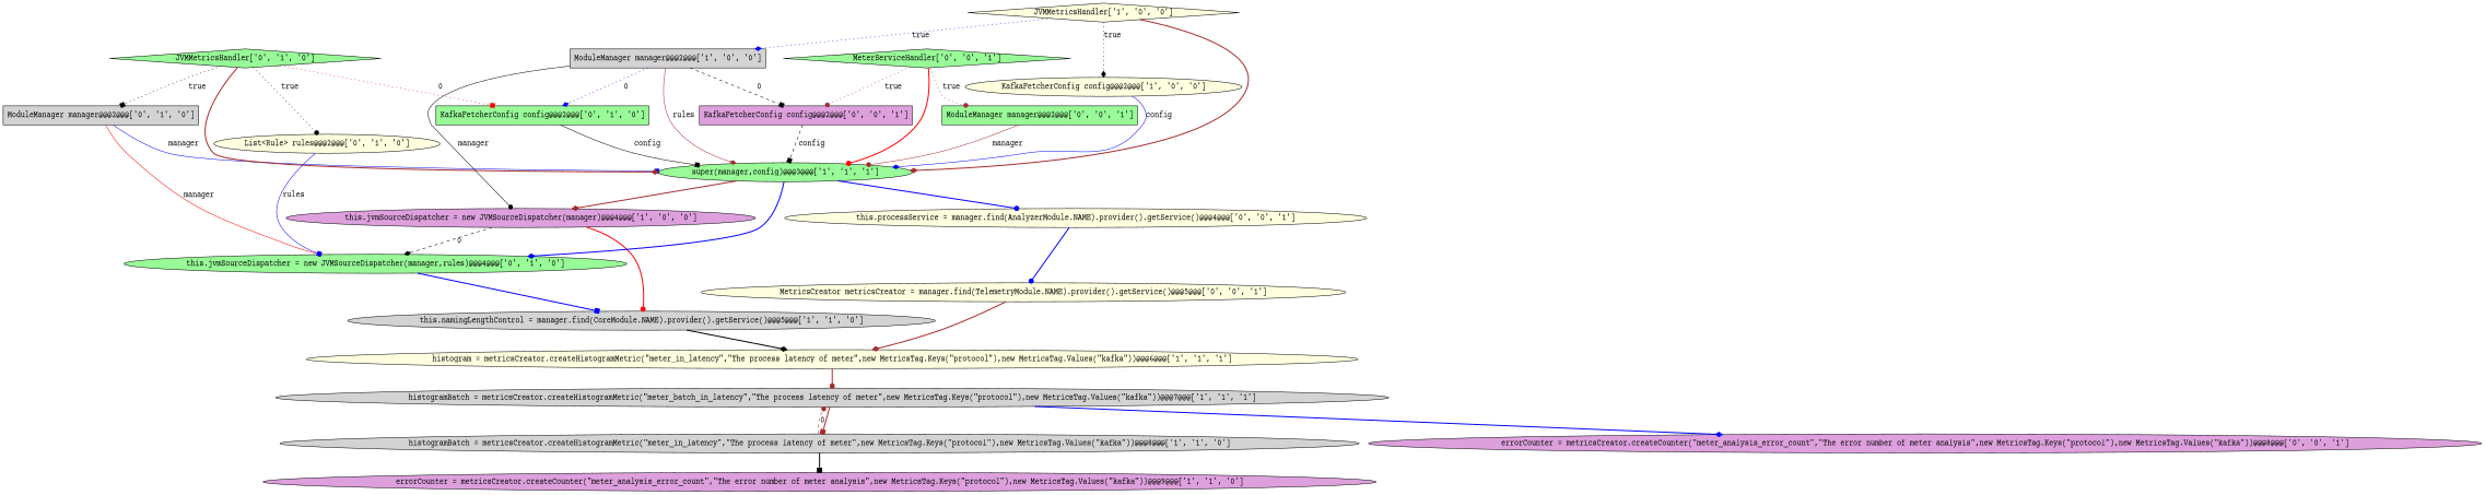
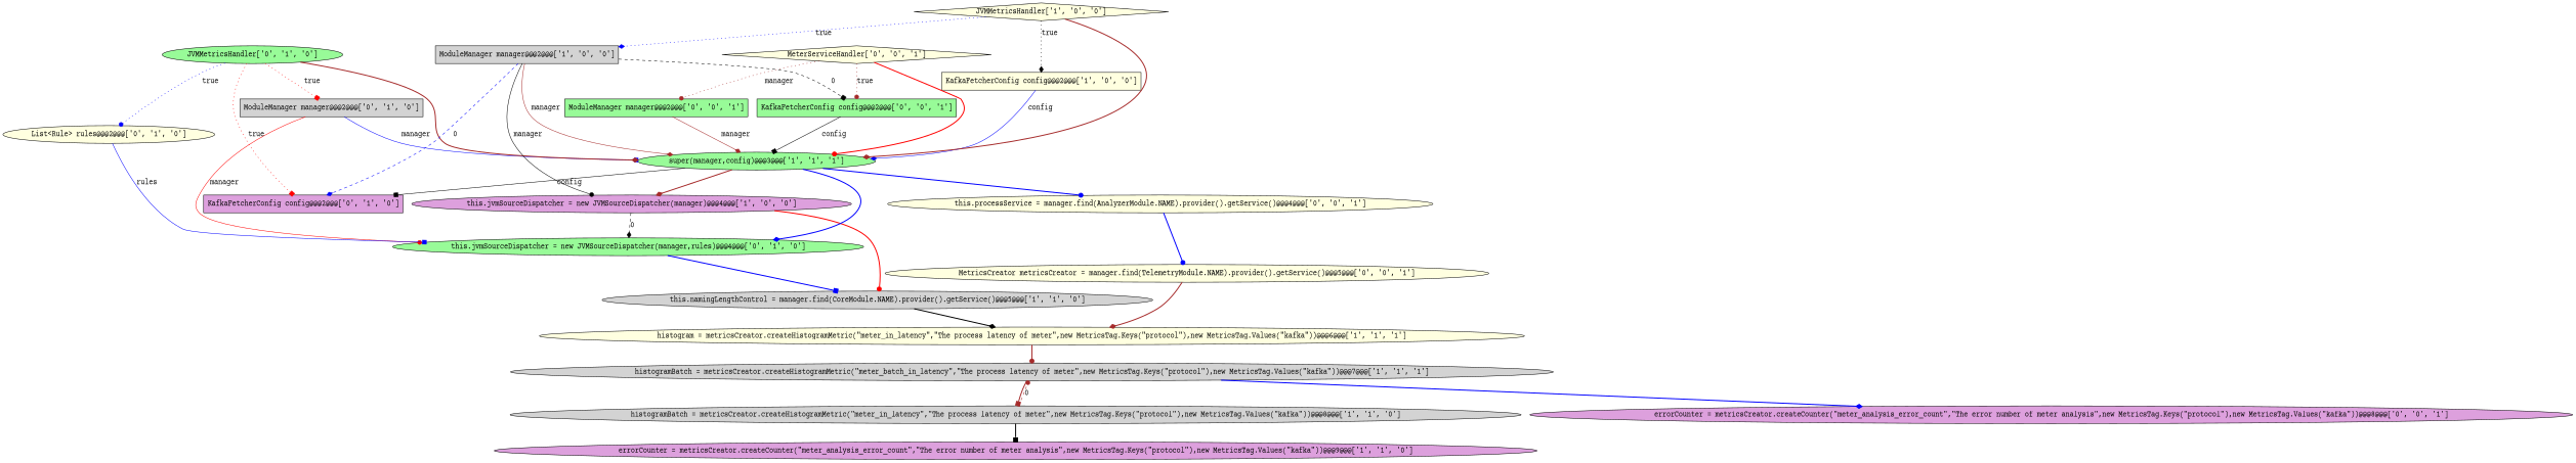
  digraph {
    fontname="Courier Prime"
    node [fillcolor=palegreen fontname="Courier Prime" shape=ellipse style=filled]
    edge [arrowhead=diamond color=blue fontname="Courier Prime" style=bold]
    n1 [fillcolor=plum label="this.jvmSourceDispatcher = new JVMSourceDispatcher(manager)@@@4@@@['1', '0', '0']"]
    n2 [label="this.jvmSourceDispatcher = new JVMSourceDispatcher(manager,rules)@@@4@@@['0', '1', '0']"]
    n3 [fillcolor=lightgrey label="this.namingLengthControl = manager.find(CoreModule.NAME).provider().getService()@@@5@@@['1', '1', '0']"]
    n4 [fillcolor=lightyellow label="histogram = metricsCreator.createHistogramMetric(\"meter_in_latency\",\"The process latency of meter\",new MetricsTag.Keys(\"protocol\"),new MetricsTag.Values(\"kafka\"))@@@6@@@['1', '1', '1']"]
    n5 [fillcolor=lightyellow label="this.processService = manager.find(AnalyzerModule.NAME).provider().getService()@@@4@@@['0', '0', '1']"]
    n6 [fillcolor=lightyellow label="MetricsCreator metricsCreator = manager.find(TelemetryModule.NAME).provider().getService()@@@5@@@['0', '0', '1']"]
-   n7 [fillcolor=lightyellow label="KafkaFetcherConfig config@@@2@@@['1', '0', '0']"]
+   n7 [fillcolor=lightyellow label="KafkaFetcherConfig config@@@2@@@['1', '0', '0']" shape=box]
    n8 [label="super(manager,config)@@@3@@@['1', '1', '1']"]
    n9 [fillcolor=lightgrey label="ModuleManager manager@@@2@@@['0', '1', '0']" shape=box]
    n10 [fillcolor=lightgrey label="histogramBatch = metricsCreator.createHistogramMetric(\"meter_batch_in_latency\",\"The process latency of meter\",new MetricsTag.Keys(\"protocol\"),new MetricsTag.Values(\"kafka\"))@@@7@@@['1', '1', '1']"]
    n11 [fillcolor=lightgrey label="histogramBatch = metricsCreator.createHistogramMetric(\"meter_in_latency\",\"The process latency of meter\",new MetricsTag.Keys(\"protocol\"),new MetricsTag.Values(\"kafka\"))@@@8@@@['1', '1', '0']"]
    n12 [fillcolor=plum label="errorCounter = metricsCreator.createCounter(\"meter_analysis_error_count\",\"The error number of meter analysis\",new MetricsTag.Keys(\"protocol\"),new MetricsTag.Values(\"kafka\"))@@@8@@@['0', '0', '1']"]
    n13 [fillcolor=plum label="errorCounter = metricsCreator.createCounter(\"meter_analysis_error_count\",\"The error number of meter analysis\",new MetricsTag.Keys(\"protocol\"),new MetricsTag.Values(\"kafka\"))@@@9@@@['1', '1', '0']"]
-   n14 [label="JVMMetricsHandler['0', '1', '0']" shape=diamond]
+   n14 [label="JVMMetricsHandler['0', '1', '0']"]
    n15 [fillcolor=lightyellow label="List<Rule> rules@@@2@@@['0', '1', '0']"]
-   n16 [label="KafkaFetcherConfig config@@@2@@@['0', '1', '0']" shape=box]
+   n16 [fillcolor=plum label="KafkaFetcherConfig config@@@2@@@['0', '1', '0']" shape=box]
    n17 [fillcolor=lightyellow label="JVMMetricsHandler['1', '0', '0']" shape=diamond]
    n18 [fillcolor=lightgrey label="ModuleManager manager@@@2@@@['1', '0', '0']" shape=box]
-   n19 [fillcolor=plum label="KafkaFetcherConfig config@@@2@@@['0', '0', '1']" shape=box]
+   n19 [label="KafkaFetcherConfig config@@@2@@@['0', '0', '1']" shape=box]
    n20 [label="ModuleManager manager@@@2@@@['0', '0', '1']" shape=box]
-   n21 [label="MeterServiceHandler['0', '0', '1']" shape=diamond]
+   n21 [fillcolor=lightyellow label="MeterServiceHandler['0', '0', '1']" shape=diamond]
    n1 -> n2 [color=black label=0 style=dashed]
    n1 -> n3 [arrowhead=dot color=red]
    n2 -> n3 [arrowhead=box]
    n3 -> n4 [color=black]
    n4 -> n10 [arrowhead=dot color=brown]
    n5 -> n6 [arrowhead=dot]
    n6 -> n4 [color=brown]
    n7 -> n8 [label=config style=solid]
    n8 -> n1 [color=brown]
    n8 -> n2
    n8 -> n5 [arrowhead=dot]
    n9 -> n2 [arrowhead=dot color=red label=manager style=solid]
    n9 -> n8 [arrowhead=box label=manager style=solid]
    n10 -> n11 [arrowhead=box color=brown]
    n10 -> n12
    n11 -> n10 [arrowhead=dot color=brown label=0 style=dashed]
    n11 -> n13 [arrowhead=box color=black]
    n14 -> n8 [color=brown]
-   n14 -> n9 [arrowhead=box color=black label=true style=dotted]
-   n14 -> n15 [arrowhead=dot color=black label=true style=dotted]
-   n14 -> n16 [arrowhead=box color=red label=0 style=dotted]
+   n14 -> n9 [arrowhead=box color=red label=true style=dotted]
+   n14 -> n15 [arrowhead=dot label=true style=dotted]
+   n14 -> n16 [arrowhead=box color=red label=true style=dotted]
    n15 -> n2 [arrowhead=box label=rules style=solid]
-   n16 -> n8 [arrowhead=box color=black label=config style=solid]
+   n8 -> n16 [arrowhead=box color=black label=config style=solid]
    n17 -> n7 [color=black label=true style=dotted]
    n17 -> n8 [color=brown]
    n17 -> n18 [label=true style=dotted]
    n18 -> n1 [arrowhead=dot color=black label=manager style=solid]
-   n18 -> n8 [color=brown label=rules style=solid]
-   n18 -> n16 [label=0 style=dotted]
+   n18 -> n8 [color=brown label=manager style=solid]
+   n18 -> n16 [label=0 style=dashed]
    n18 -> n19 [arrowhead=box color=black label=0 style=dashed]
-   n19 -> n8 [arrowhead=box color=black label=config style=dashed]
-   n20 -> n8 [arrowhead=dot color=brown label=manager style=solid]
+   n19 -> n8 [arrowhead=box color=black label=config style=solid]
+   n20 -> n8 [color=brown label=manager style=solid]
    n21 -> n8 [arrowhead=dot color=red]
    n21 -> n19 [arrowhead=dot color=brown label=true style=dotted]
-   n21 -> n20 [arrowhead=dot color=brown label=true style=dotted]
+   n21 -> n20 [arrowhead=dot color=brown label=manager style=dotted]
  }
